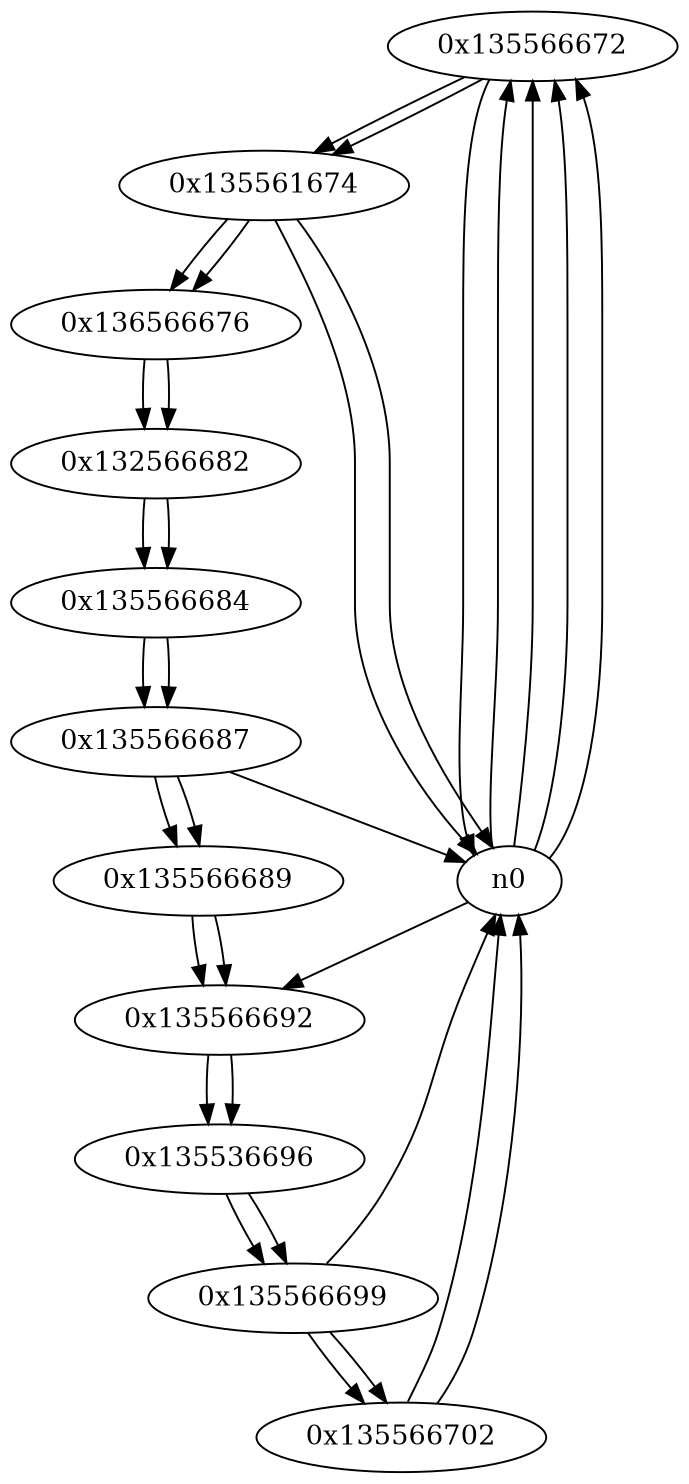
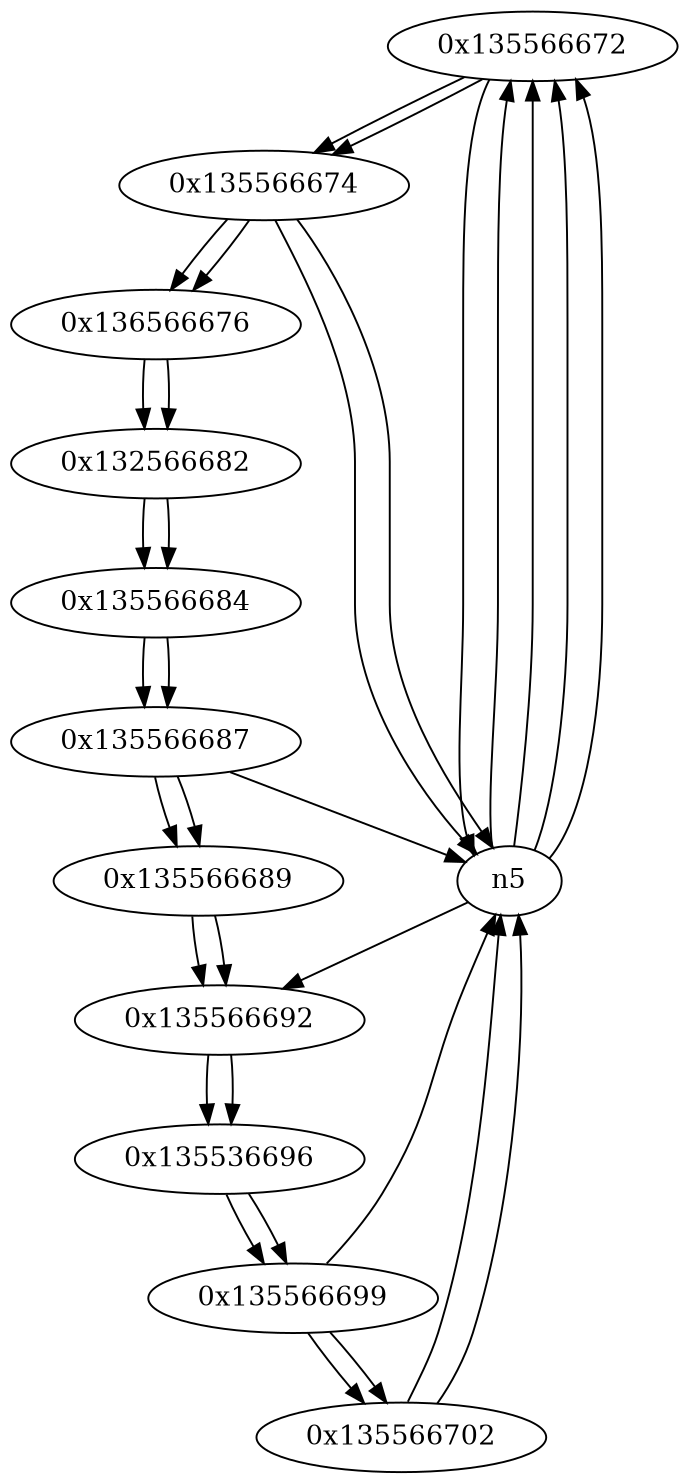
  digraph {
    n1 [label="0x135566672"]
-   n2 [label="0x135561674"]
-   n0
+   n2 [label="0x135566674"]
+   n0 [label=n5]
    n3 [label="0x136566676"]
    n8 [label="0x135566692"]
    n4 [label="0x132566682"]
    n5 [label="0x135566684"]
    n6 [label="0x135566687"]
    n7 [label="0x135566689"]
    n9 [label="0x135536696"]
    n10 [label="0x135566699"]
    n11 [label="0x135566702"]
    n1 -> n2
    n1 -> n2
    n1 -> n0
    n2 -> n0
    n2 -> n0
    n2 -> n3
    n2 -> n3
    n0 -> n1
    n0 -> n1
    n0 -> n1
    n0 -> n1
    n0 -> n8
    n3 -> n4
    n3 -> n4
    n8 -> n9
    n8 -> n9
    n4 -> n5
    n4 -> n5
    n5 -> n6
    n5 -> n6
    n6 -> n0
    n6 -> n7
    n6 -> n7
    n7 -> n8
    n7 -> n8
    n9 -> n10
    n9 -> n10
    n10 -> n0
    n10 -> n11
    n10 -> n11
    n11 -> n0
    n11 -> n0
  }
